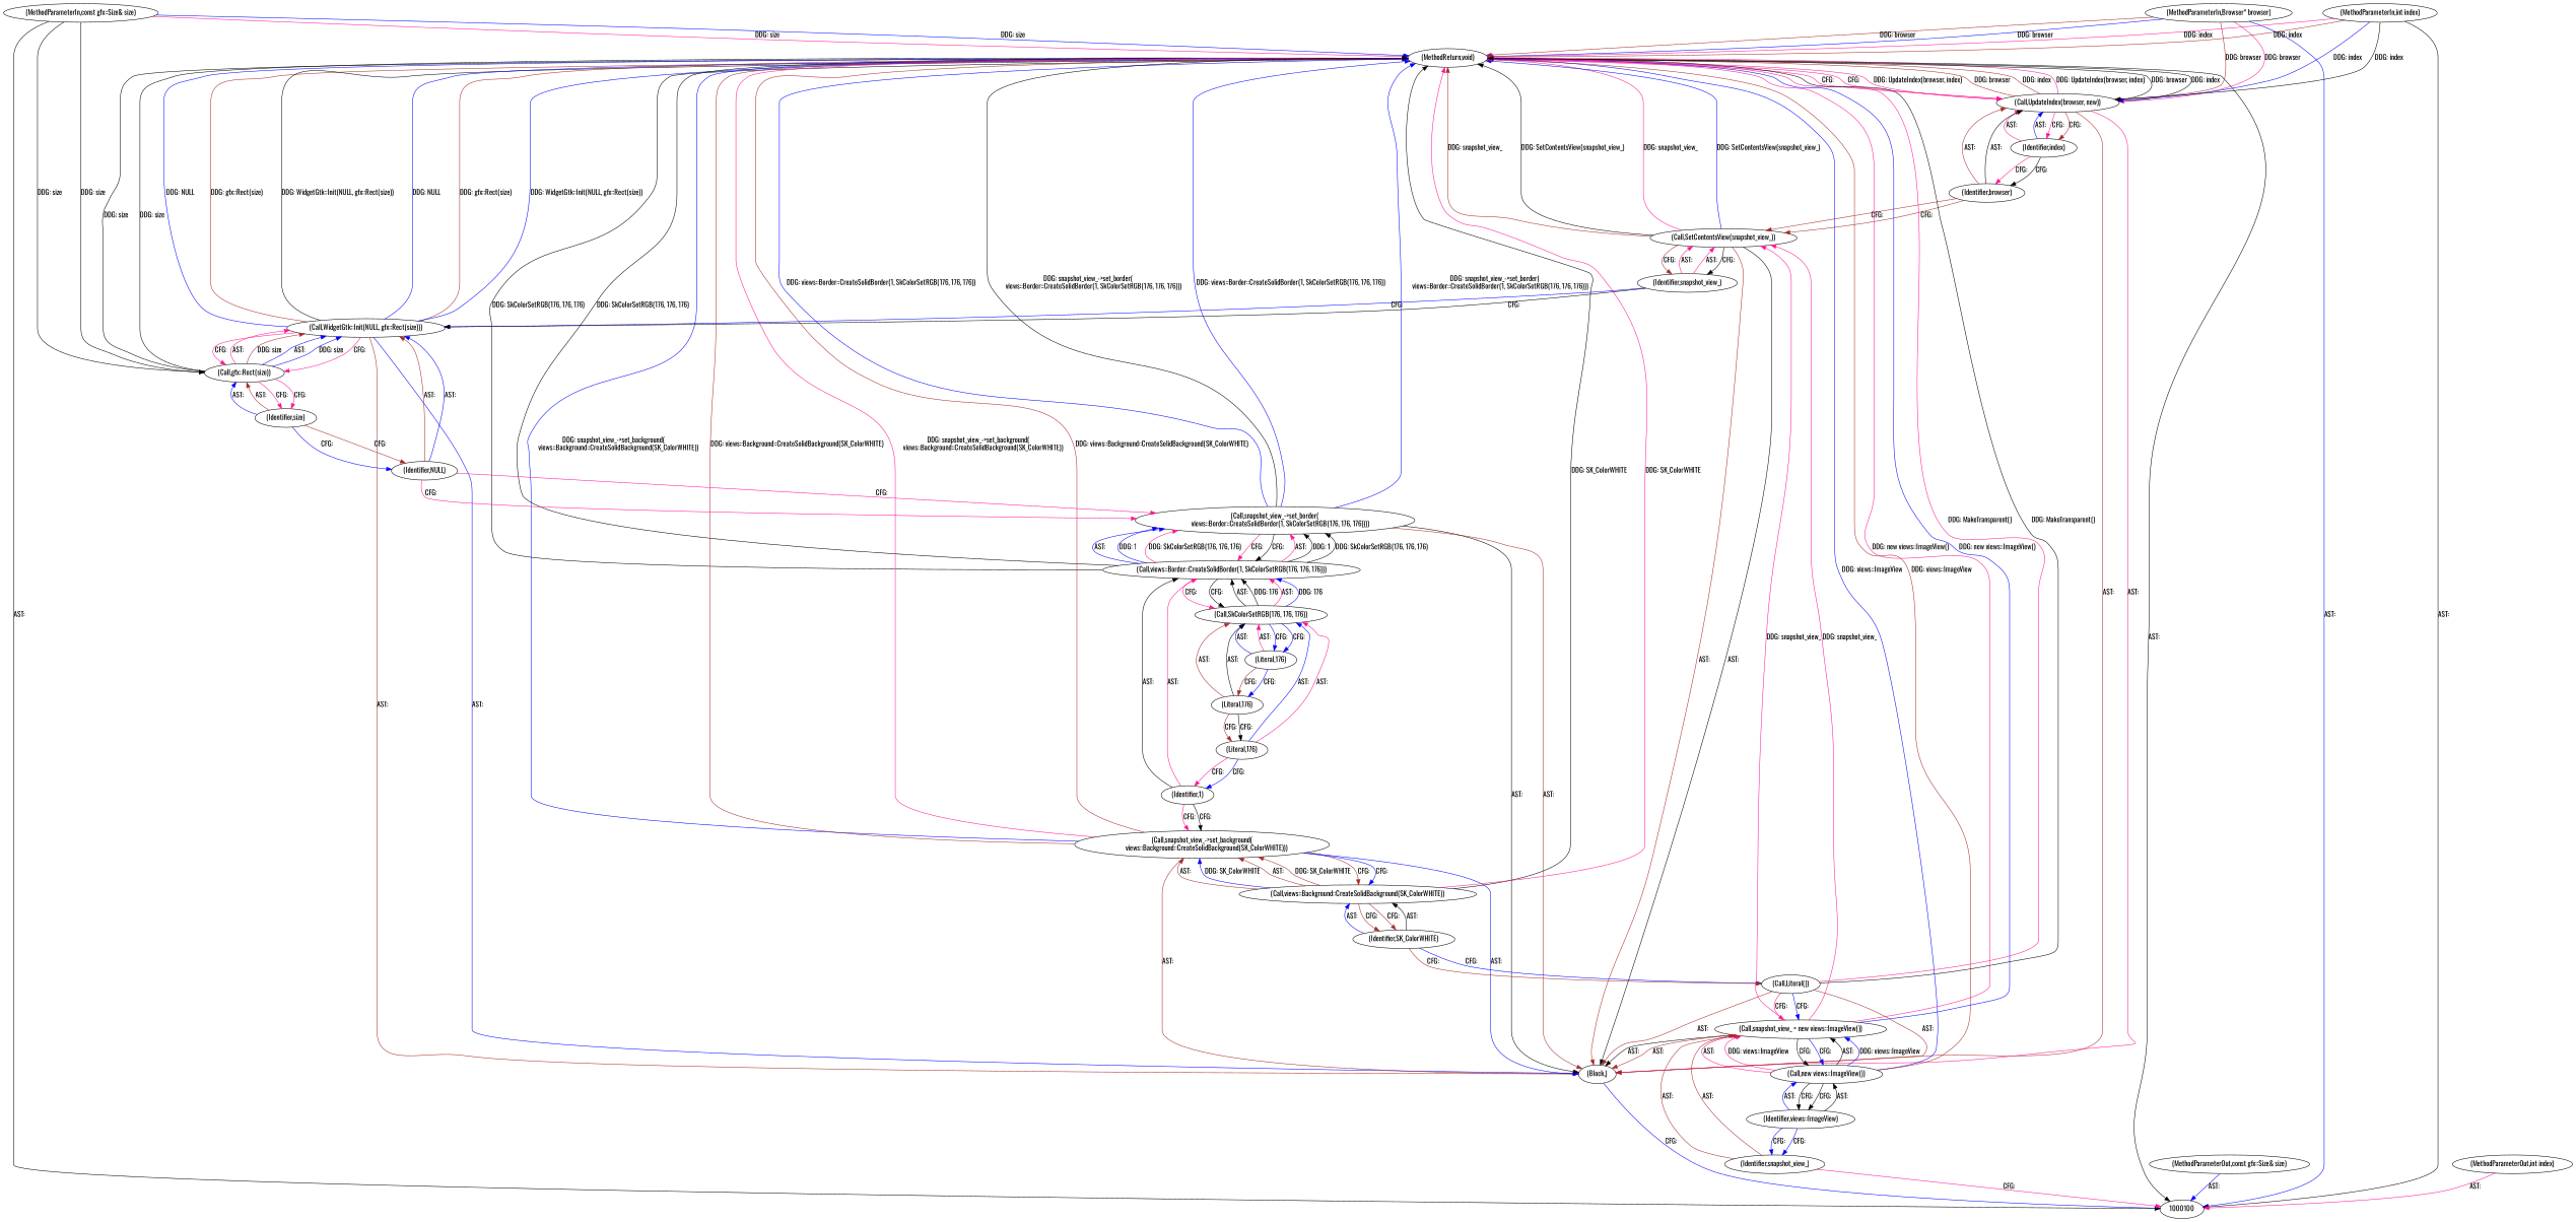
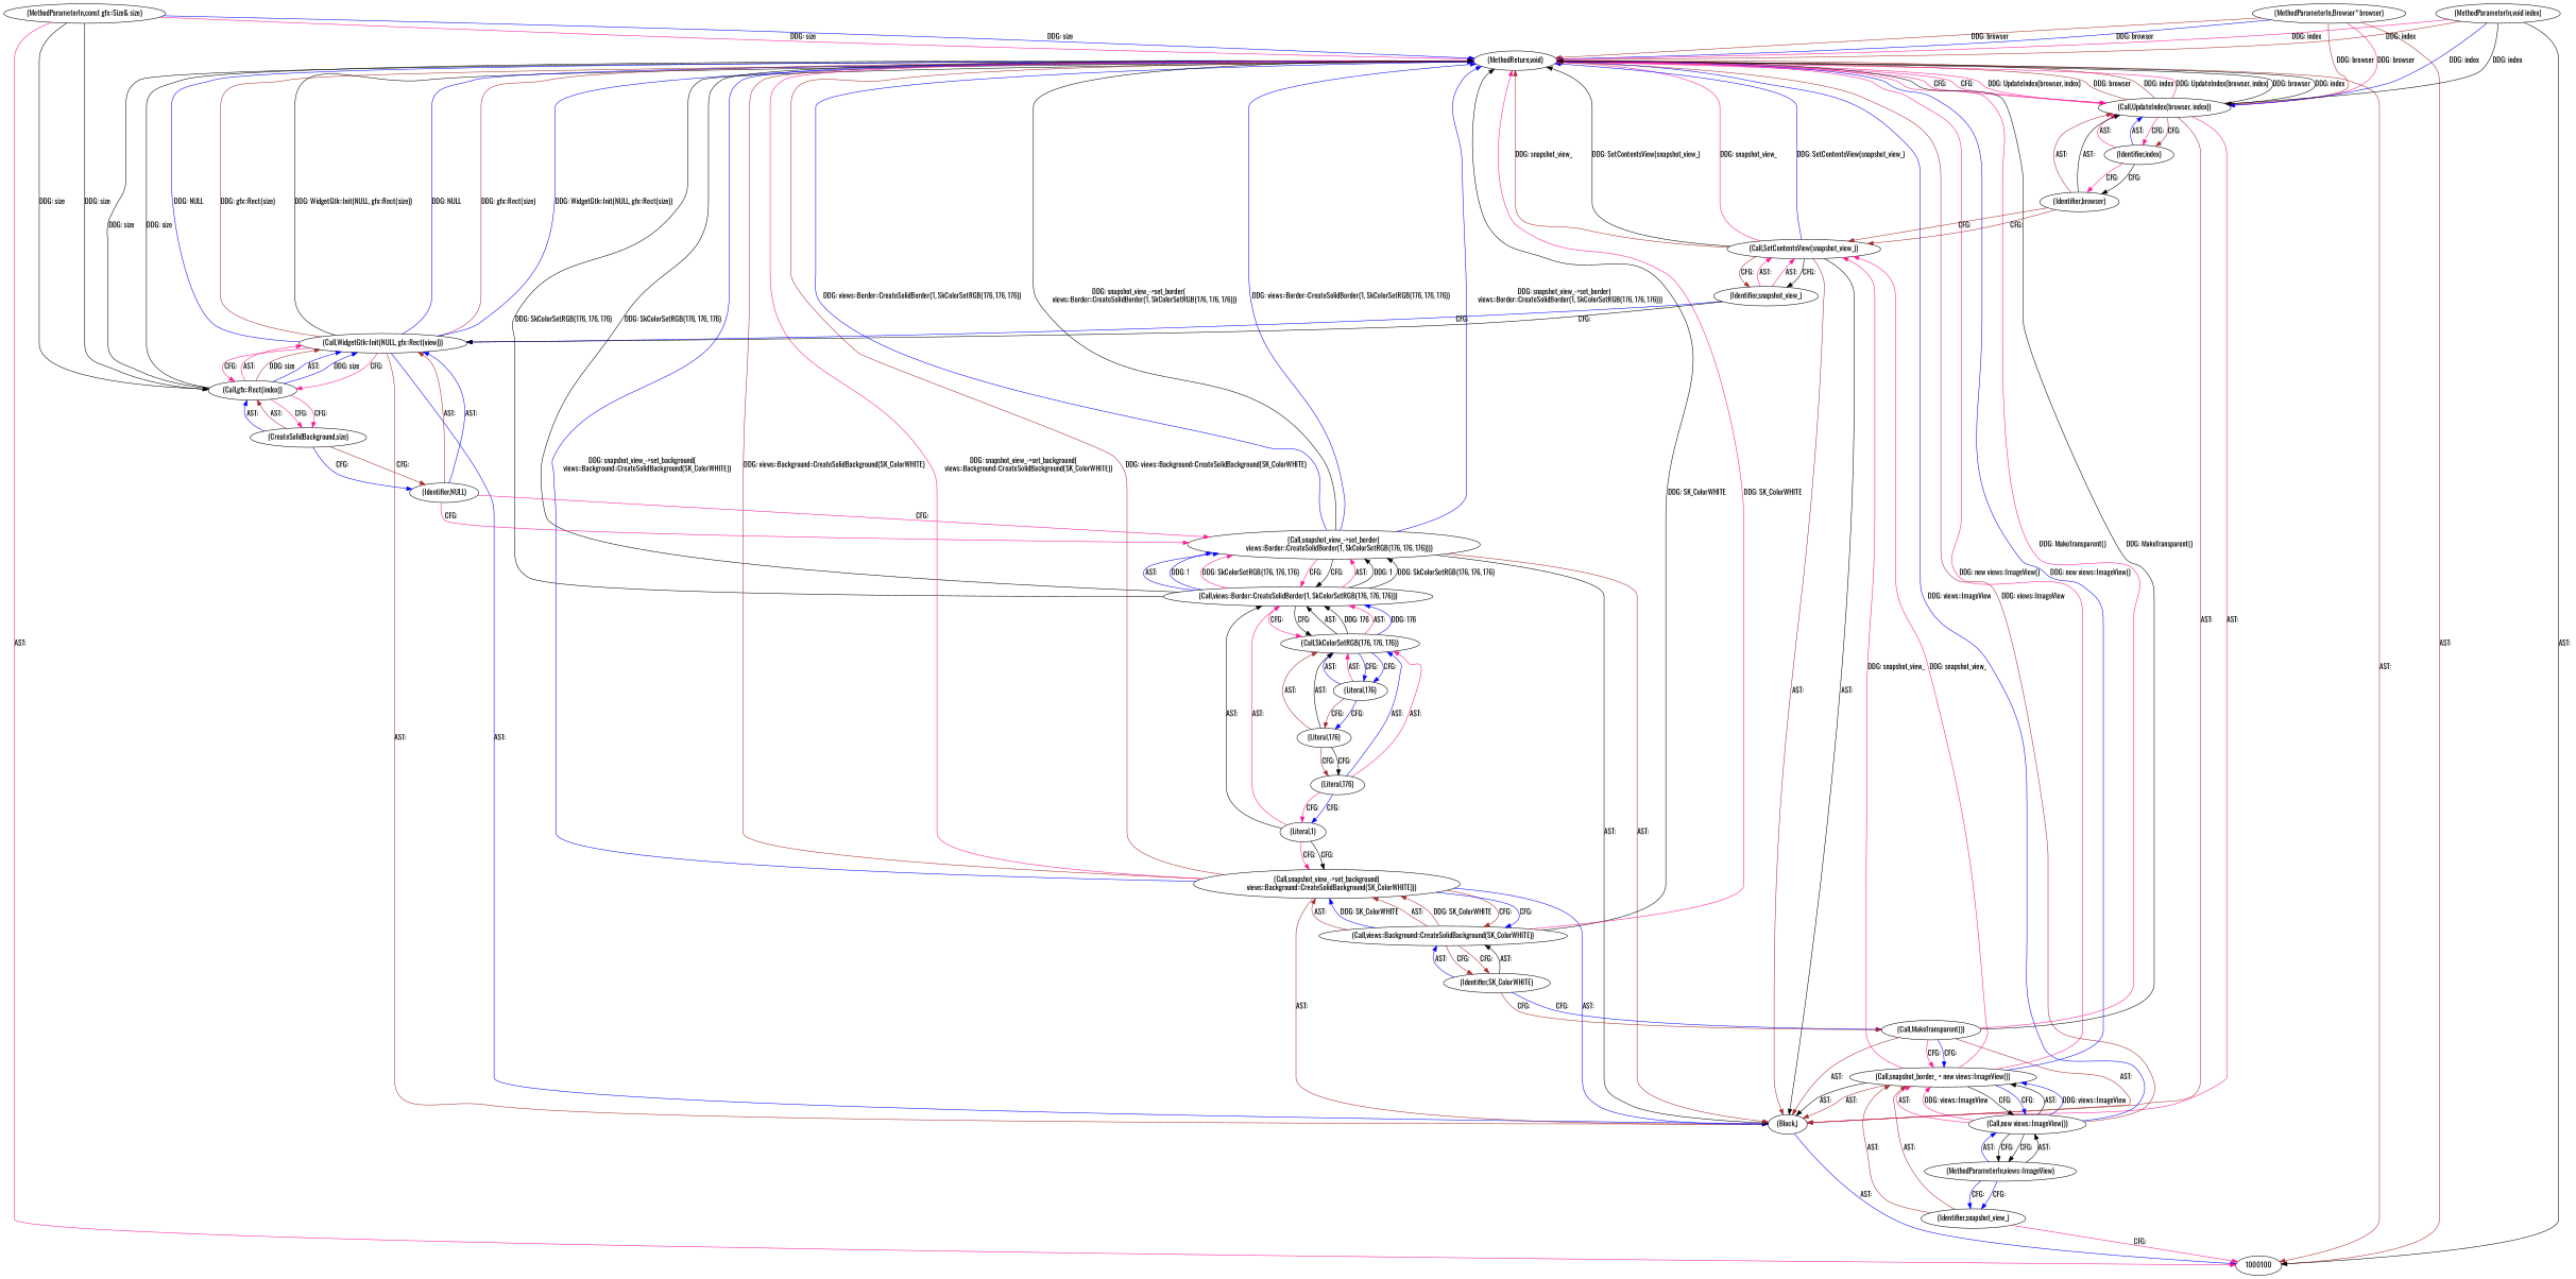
  digraph {
    fontname=Oswald
    node [fontname=Oswald]
    edge [color=deeppink fontname=Oswald]
    n1 [label="(MethodReturn,void)"]
-   n2 [label="(Call,UpdateIndex(browser, new))"]
+   n2 [label="(Call,UpdateIndex(browser, index))"]
    1000100
    n4 [label="(Block,)"]
    n5 [label="(Identifier,index)"]
    n6 [label="(MethodParameterIn,const gfx::Size& size)"]
-   n7 [label="(Call,gfx::Rect(size))"]
-   n8 [label="(Call,WidgetGtk::Init(NULL, gfx::Rect(size)))"]
-   n9 [label="(Identifier,size)"]
-   n10 [label="(MethodParameterOut,const gfx::Size& size)"]
-   n11 [label="(Identifier,1)"]
+   n7 [label="(Call,gfx::Rect(index))"]
+   n8 [label="(Call,WidgetGtk::Init(NULL, gfx::Rect(view)))"]
+   n9 [label="(CreateSolidBackground,size)"]
+   n11 [label="(Literal,1)"]
    n12 [label="(Call,views::Border::CreateSolidBorder(1, SkColorSetRGB(176, 176, 176)))"]
    n13 [label="(Call,snapshot_view_->set_background(\n      views::Background::CreateSolidBackground(SK_ColorWHITE)))"]
    n14 [label="(Call,SkColorSetRGB(176, 176, 176))"]
    n15 [label="(Call,snapshot_view_->set_border(\n       views::Border::CreateSolidBorder(1, SkColorSetRGB(176, 176, 176))))"]
    n16 [label="(Call,views::Background::CreateSolidBackground(SK_ColorWHITE))"]
    n17 [label="(Literal,176)"]
    n18 [label="(Literal,176)"]
    n19 [label="(Literal,176)"]
    n20 [label="(Identifier,NULL)"]
    n21 [label="(Identifier,snapshot_view_)"]
    n22 [label="(Call,SetContentsView(snapshot_view_))"]
    n23 [label="(Identifier,browser)"]
    n24 [label="(MethodParameterIn,Browser* browser)"]
-   n25 [label="(MethodParameterIn,int index)"]
-   n26 [label="(MethodParameterOut,int index)"]
+   n25 [label="(MethodParameterIn,void index)"]
    n27 [label="(Call,new views::ImageView())"]
-   n28 [label="(Call,snapshot_view_ = new views::ImageView())"]
-   n29 [label="(Identifier,views::ImageView)"]
+   n28 [label="(Call,snapshot_border_ = new views::ImageView())"]
+   n29 [label="(MethodParameterIn,views::ImageView)"]
    n30 [label="(Identifier,snapshot_view_)"]
-   n31 [label="(Call,Literal())"]
+   n31 [label="(Call,MakeTransparent())"]
    n32 [label="(Identifier,SK_ColorWHITE)"]
    n1 -> n2 [label="CFG: "]
    n1 -> n2 [label="CFG: "]
-   n1 -> 1000100 [color=black label="AST: "]
+   n1 -> 1000100 [color=brown label="AST: "]
    n2 -> n1 [label="DDG: UpdateIndex(browser, index)"]
    n2 -> n1 [color=brown label="DDG: browser"]
    n2 -> n1 [color=brown label="DDG: index"]
    n2 -> n1 [label="DDG: UpdateIndex(browser, index)"]
    n2 -> n1 [color=black label="DDG: browser"]
    n2 -> n1 [color=black label="DDG: index"]
    n2 -> n4 [color=brown label="AST: "]
    n2 -> n4 [label="AST: "]
    n2 -> n5 [label="CFG: "]
    n2 -> n5 [color=brown label="CFG: "]
-   n4 -> 1000100 [color=blue label="CFG: "]
+   n4 -> 1000100 [color=blue label="AST: "]
    n5 -> n2 [label="AST: "]
    n5 -> n2 [color=blue label="AST: "]
    n5 -> n23 [label="CFG: "]
    n5 -> n23 [color=black label="CFG: "]
    n6 -> n1 [label="DDG: size"]
    n6 -> n1 [color=blue label="DDG: size"]
-   n6 -> 1000100 [color=black label="AST: "]
+   n6 -> 1000100 [label="AST: "]
    n6 -> n7 [color=black label="DDG: size"]
    n6 -> n7 [color=black label="DDG: size"]
    n7 -> n1 [color=black label="DDG: size"]
    n7 -> n1 [color=black label="DDG: size"]
    n7 -> n8 [label="AST: "]
    n7 -> n8 [color=brown label="DDG: size"]
    n7 -> n8 [color=blue label="AST: "]
    n7 -> n8 [color=blue label="DDG: size"]
    n7 -> n9 [label="CFG: "]
    n7 -> n9 [label="CFG: "]
    n8 -> n1 [color=blue label="DDG: NULL"]
    n8 -> n1 [color=brown label="DDG: gfx::Rect(size)"]
    n8 -> n1 [color=black label="DDG: WidgetGtk::Init(NULL, gfx::Rect(size))"]
    n8 -> n1 [color=blue label="DDG: NULL"]
    n8 -> n1 [color=brown label="DDG: gfx::Rect(size)"]
    n8 -> n1 [color=blue label="DDG: WidgetGtk::Init(NULL, gfx::Rect(size))"]
    n8 -> n4 [color=brown label="AST: "]
    n8 -> n4 [color=blue label="AST: "]
    n8 -> n7 [label="CFG: "]
    n8 -> n7 [label="CFG: "]
    n9 -> n7 [color=blue label="AST: "]
    n9 -> n7 [color=brown label="AST: "]
    n9 -> n20 [color=blue label="CFG: "]
    n9 -> n20 [color=brown label="CFG: "]
-   n10 -> 1000100 [color=blue label="AST: "]
    n11 -> n12 [color=black label="AST: "]
    n11 -> n12 [label="AST: "]
    n11 -> n13 [label="CFG: "]
    n11 -> n13 [color=black label="CFG: "]
    n12 -> n1 [color=black label="DDG: SkColorSetRGB(176, 176, 176)"]
    n12 -> n1 [color=black label="DDG: SkColorSetRGB(176, 176, 176)"]
    n12 -> n14 [label="CFG: "]
    n12 -> n14 [color=black label="CFG: "]
    n12 -> n15 [label="AST: "]
    n12 -> n15 [color=black label="DDG: 1"]
    n12 -> n15 [color=black label="DDG: SkColorSetRGB(176, 176, 176)"]
    n12 -> n15 [color=blue label="AST: "]
    n12 -> n15 [color=blue label="DDG: 1"]
    n12 -> n15 [label="DDG: SkColorSetRGB(176, 176, 176)"]
    n13 -> n1 [color=blue label="DDG: snapshot_view_->set_background(\n      views::Background::CreateSolidBackground(SK_ColorWHITE))"]
    n13 -> n1 [color=brown label="DDG: views::Background::CreateSolidBackground(SK_ColorWHITE)"]
    n13 -> n1 [label="DDG: snapshot_view_->set_background(\n      views::Background::CreateSolidBackground(SK_ColorWHITE))"]
    n13 -> n1 [color=brown label="DDG: views::Background::CreateSolidBackground(SK_ColorWHITE)"]
    n13 -> n4 [color=brown label="AST: "]
    n13 -> n4 [color=blue label="AST: "]
    n13 -> n16 [color=brown label="CFG: "]
    n13 -> n16 [color=blue label="CFG: "]
    n14 -> n12 [color=black label="AST: "]
    n14 -> n12 [color=black label="DDG: 176"]
    n14 -> n12 [label="AST: "]
    n14 -> n12 [color=blue label="DDG: 176"]
    n14 -> n17 [color=blue label="CFG: "]
    n14 -> n17 [color=blue label="CFG: "]
    n15 -> n1 [color=blue label="DDG: views::Border::CreateSolidBorder(1, SkColorSetRGB(176, 176, 176))"]
    n15 -> n1 [color=black label="DDG: snapshot_view_->set_border(\n       views::Border::CreateSolidBorder(1, SkColorSetRGB(176, 176, 176)))"]
    n15 -> n1 [color=blue label="DDG: views::Border::CreateSolidBorder(1, SkColorSetRGB(176, 176, 176))"]
    n15 -> n1 [color=blue label="DDG: snapshot_view_->set_border(\n       views::Border::CreateSolidBorder(1, SkColorSetRGB(176, 176, 176)))"]
    n15 -> n4 [color=black label="AST: "]
    n15 -> n4 [color=brown label="AST: "]
    n15 -> n12 [color=black label="CFG: "]
    n15 -> n12 [label="CFG: "]
    n16 -> n1 [color=black label="DDG: SK_ColorWHITE"]
    n16 -> n1 [label="DDG: SK_ColorWHITE"]
    n16 -> n13 [color=brown label="AST: "]
    n16 -> n13 [color=blue label="DDG: SK_ColorWHITE"]
    n16 -> n13 [color=brown label="AST: "]
    n16 -> n13 [color=brown label="DDG: SK_ColorWHITE"]
    n16 -> n32 [color=brown label="CFG: "]
    n16 -> n32 [color=brown label="CFG: "]
    n17 -> n14 [color=blue label="AST: "]
    n17 -> n14 [label="AST: "]
    n17 -> n18 [color=brown label="CFG: "]
    n17 -> n18 [color=blue label="CFG: "]
    n18 -> n14 [color=brown label="AST: "]
    n18 -> n14 [color=black label="AST: "]
    n18 -> n19 [color=brown label="CFG: "]
    n18 -> n19 [color=black label="CFG: "]
    n19 -> n11 [label="CFG: "]
    n19 -> n11 [color=blue label="CFG: "]
    n19 -> n14 [color=blue label="AST: "]
    n19 -> n14 [label="AST: "]
    n20 -> n8 [color=brown label="AST: "]
    n20 -> n8 [color=blue label="AST: "]
    n20 -> n15 [label="CFG: "]
    n20 -> n15 [label="CFG: "]
    n21 -> n8 [color=blue label="CFG: "]
    n21 -> n8 [color=black label="CFG: "]
    n21 -> n22 [label="AST: "]
    n21 -> n22 [label="AST: "]
    n22 -> n1 [color=brown label="DDG: snapshot_view_"]
    n22 -> n1 [color=black label="DDG: SetContentsView(snapshot_view_)"]
    n22 -> n1 [label="DDG: snapshot_view_"]
    n22 -> n1 [color=blue label="DDG: SetContentsView(snapshot_view_)"]
    n22 -> n4 [color=brown label="AST: "]
    n22 -> n4 [color=black label="AST: "]
    n22 -> n21 [color=black label="CFG: "]
    n22 -> n21 [color=brown label="CFG: "]
    n23 -> n2 [color=brown label="AST: "]
    n23 -> n2 [color=black label="AST: "]
    n23 -> n22 [color=brown label="CFG: "]
    n23 -> n22 [color=brown label="CFG: "]
    n24 -> n1 [color=brown label="DDG: browser"]
    n24 -> n1 [color=blue label="DDG: browser"]
    n24 -> n2 [color=brown label="DDG: browser"]
    n24 -> n2 [label="DDG: browser"]
-   n24 -> 1000100 [color=blue label="AST: "]
+   n24 -> 1000100 [color=brown label="AST: "]
    n25 -> n1 [label="DDG: index"]
    n25 -> n1 [color=brown label="DDG: index"]
    n25 -> n2 [color=blue label="DDG: index"]
    n25 -> n2 [color=black label="DDG: index"]
    n25 -> 1000100 [color=black label="AST: "]
-   n26 -> 1000100 [label="AST: "]
    n27 -> n1 [color=blue label="DDG: views::ImageView"]
    n27 -> n1 [color=brown label="DDG: views::ImageView"]
    n27 -> n28 [color=black label="AST: "]
    n27 -> n28 [color=blue label="DDG: views::ImageView"]
    n27 -> n28 [label="AST: "]
    n27 -> n28 [label="DDG: views::ImageView"]
    n27 -> n29 [color=black label="CFG: "]
    n27 -> n29 [color=black label="CFG: "]
    n28 -> n1 [label="DDG: new views::ImageView()"]
    n28 -> n1 [color=blue label="DDG: new views::ImageView()"]
    n28 -> n4 [color=black label="AST: "]
    n28 -> n4 [color=brown label="AST: "]
    n28 -> n22 [label="DDG: snapshot_view_"]
    n28 -> n22 [label="DDG: snapshot_view_"]
    n28 -> n27 [color=blue label="CFG: "]
    n28 -> n27 [color=black label="CFG: "]
    n29 -> n27 [color=black label="AST: "]
    n29 -> n27 [color=blue label="AST: "]
    n29 -> n30 [color=blue label="CFG: "]
    n29 -> n30 [color=blue label="CFG: "]
    n30 -> 1000100 [label="CFG: "]
    n30 -> n28 [color=brown label="AST: "]
    n30 -> n28 [color=brown label="AST: "]
    n31 -> n1 [label="DDG: MakeTransparent()"]
    n31 -> n1 [color=black label="DDG: MakeTransparent()"]
    n31 -> n4 [color=brown label="AST: "]
    n31 -> n4 [color=brown label="AST: "]
    n31 -> n28 [label="CFG: "]
    n31 -> n28 [color=blue label="CFG: "]
    n32 -> n16 [color=black label="AST: "]
    n32 -> n16 [color=blue label="AST: "]
    n32 -> n31 [color=blue label="CFG: "]
    n32 -> n31 [color=brown label="CFG: "]
  }
